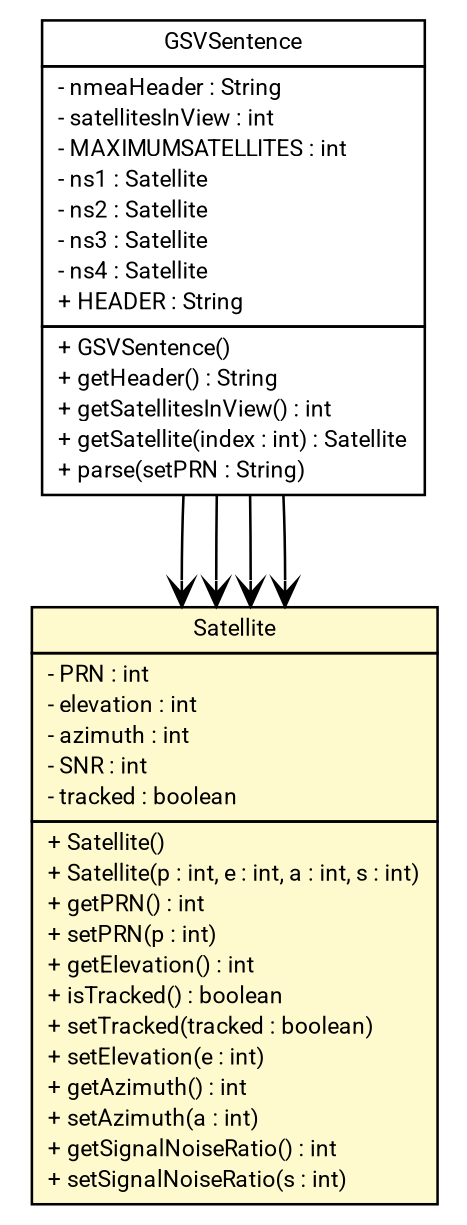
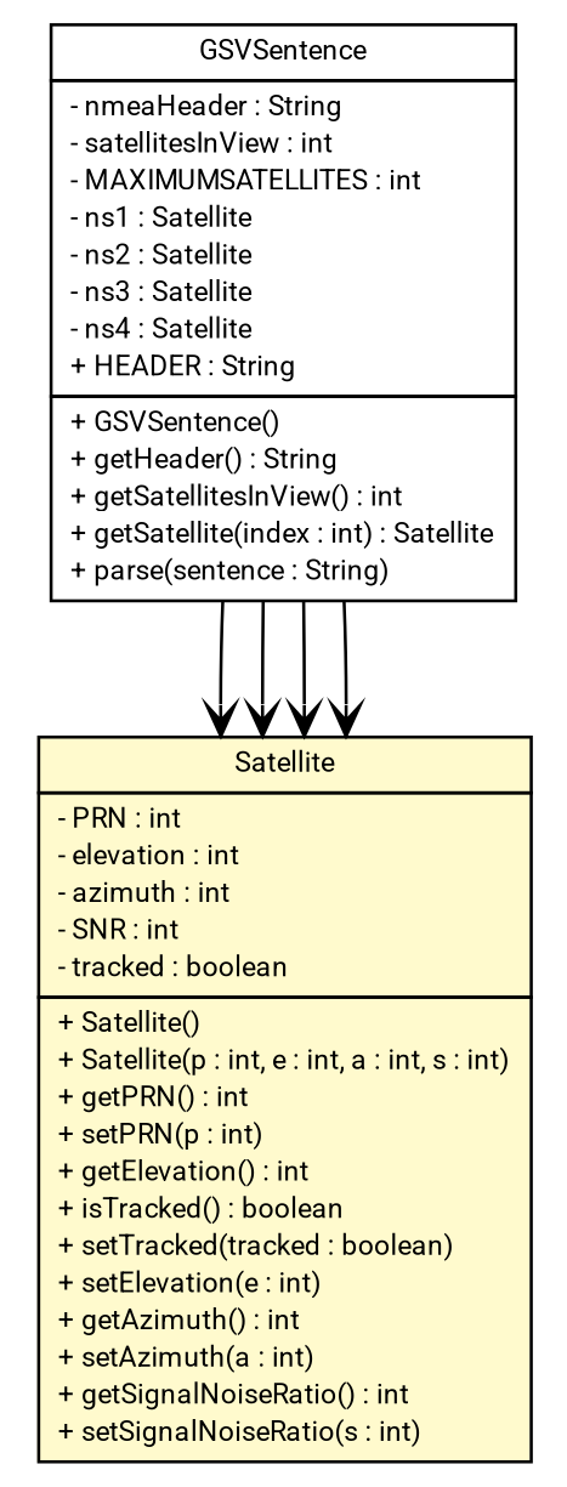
  digraph {
    nodesep=0.25
    ranksep=0.5
    fontname=Roboto
    node [fontcolor=black fontname=Roboto fontsize=9.0 shape=plaintext]
    edge [arrowhead=open color=black fontcolor=black fontname=Roboto fontsize=10.0 headport=p labelfontname=Helvetica labelfontsize=10 tailport=p]
-   n1 [label=<<table title="lejos.hardware.gps.GSVSentence" border="0" cellborder="1" cellspacing="0" cellpadding="2" port="p" href="./GSVSentence.html"> 		<tr><td><table border="0" cellspacing="0" cellpadding="1"> <tr><td align="center" balign="center"> GSVSentence </td></tr> 		</table></td></tr> 		<tr><td><table border="0" cellspacing="0" cellpadding="1"> <tr><td align="left" balign="left"> - nmeaHeader : String </td></tr> <tr><td align="left" balign="left"> - satellitesInView : int </td></tr> <tr><td align="left" balign="left"> - MAXIMUMSATELLITES : int </td></tr> <tr><td align="left" balign="left"> - ns1 : Satellite </td></tr> <tr><td align="left" balign="left"> - ns2 : Satellite </td></tr> <tr><td align="left" balign="left"> - ns3 : Satellite </td></tr> <tr><td align="left" balign="left"> - ns4 : Satellite </td></tr> <tr><td align="left" balign="left"> + HEADER : String </td></tr> 		</table></td></tr> 		<tr><td><table border="0" cellspacing="0" cellpadding="1"> <tr><td align="left" balign="left"> + GSVSentence() </td></tr> <tr><td align="left" balign="left"> + getHeader() : String </td></tr> <tr><td align="left" balign="left"> + getSatellitesInView() : int </td></tr> <tr><td align="left" balign="left"> + getSatellite(index : int) : Satellite </td></tr> <tr><td align="left" balign="left"> + parse(setPRN : String) </td></tr> 		</table></td></tr> 		</table>>]
+   n1 [label=<<table title="lejos.hardware.gps.GSVSentence" border="0" cellborder="1" cellspacing="0" cellpadding="2" port="p" href="./GSVSentence.html"> 		<tr><td><table border="0" cellspacing="0" cellpadding="1"> <tr><td align="center" balign="center"> GSVSentence </td></tr> 		</table></td></tr> 		<tr><td><table border="0" cellspacing="0" cellpadding="1"> <tr><td align="left" balign="left"> - nmeaHeader : String </td></tr> <tr><td align="left" balign="left"> - satellitesInView : int </td></tr> <tr><td align="left" balign="left"> - MAXIMUMSATELLITES : int </td></tr> <tr><td align="left" balign="left"> - ns1 : Satellite </td></tr> <tr><td align="left" balign="left"> - ns2 : Satellite </td></tr> <tr><td align="left" balign="left"> - ns3 : Satellite </td></tr> <tr><td align="left" balign="left"> - ns4 : Satellite </td></tr> <tr><td align="left" balign="left"> + HEADER : String </td></tr> 		</table></td></tr> 		<tr><td><table border="0" cellspacing="0" cellpadding="1"> <tr><td align="left" balign="left"> + GSVSentence() </td></tr> <tr><td align="left" balign="left"> + getHeader() : String </td></tr> <tr><td align="left" balign="left"> + getSatellitesInView() : int </td></tr> <tr><td align="left" balign="left"> + getSatellite(index : int) : Satellite </td></tr> <tr><td align="left" balign="left"> + parse(sentence : String) </td></tr> 		</table></td></tr> 		</table>>]
    n2 [label=<<table title="lejos.hardware.gps.Satellite" border="0" cellborder="1" cellspacing="0" cellpadding="2" port="p" bgcolor="lemonChiffon" href="./Satellite.html"> 		<tr><td><table border="0" cellspacing="0" cellpadding="1"> <tr><td align="center" balign="center"> Satellite </td></tr> 		</table></td></tr> 		<tr><td><table border="0" cellspacing="0" cellpadding="1"> <tr><td align="left" balign="left"> - PRN : int </td></tr> <tr><td align="left" balign="left"> - elevation : int </td></tr> <tr><td align="left" balign="left"> - azimuth : int </td></tr> <tr><td align="left" balign="left"> - SNR : int </td></tr> <tr><td align="left" balign="left"> - tracked : boolean </td></tr> 		</table></td></tr> 		<tr><td><table border="0" cellspacing="0" cellpadding="1"> <tr><td align="left" balign="left"> + Satellite() </td></tr> <tr><td align="left" balign="left"> + Satellite(p : int, e : int, a : int, s : int) </td></tr> <tr><td align="left" balign="left"> + getPRN() : int </td></tr> <tr><td align="left" balign="left"> + setPRN(p : int) </td></tr> <tr><td align="left" balign="left"> + getElevation() : int </td></tr> <tr><td align="left" balign="left"> + isTracked() : boolean </td></tr> <tr><td align="left" balign="left"> + setTracked(tracked : boolean) </td></tr> <tr><td align="left" balign="left"> + setElevation(e : int) </td></tr> <tr><td align="left" balign="left"> + getAzimuth() : int </td></tr> <tr><td align="left" balign="left"> + setAzimuth(a : int) </td></tr> <tr><td align="left" balign="left"> + getSignalNoiseRatio() : int </td></tr> <tr><td align="left" balign="left"> + setSignalNoiseRatio(s : int) </td></tr> 		</table></td></tr> 		</table>>]
    n1 -> n2
    n1 -> n2
    n1 -> n2
    n1 -> n2
  }
